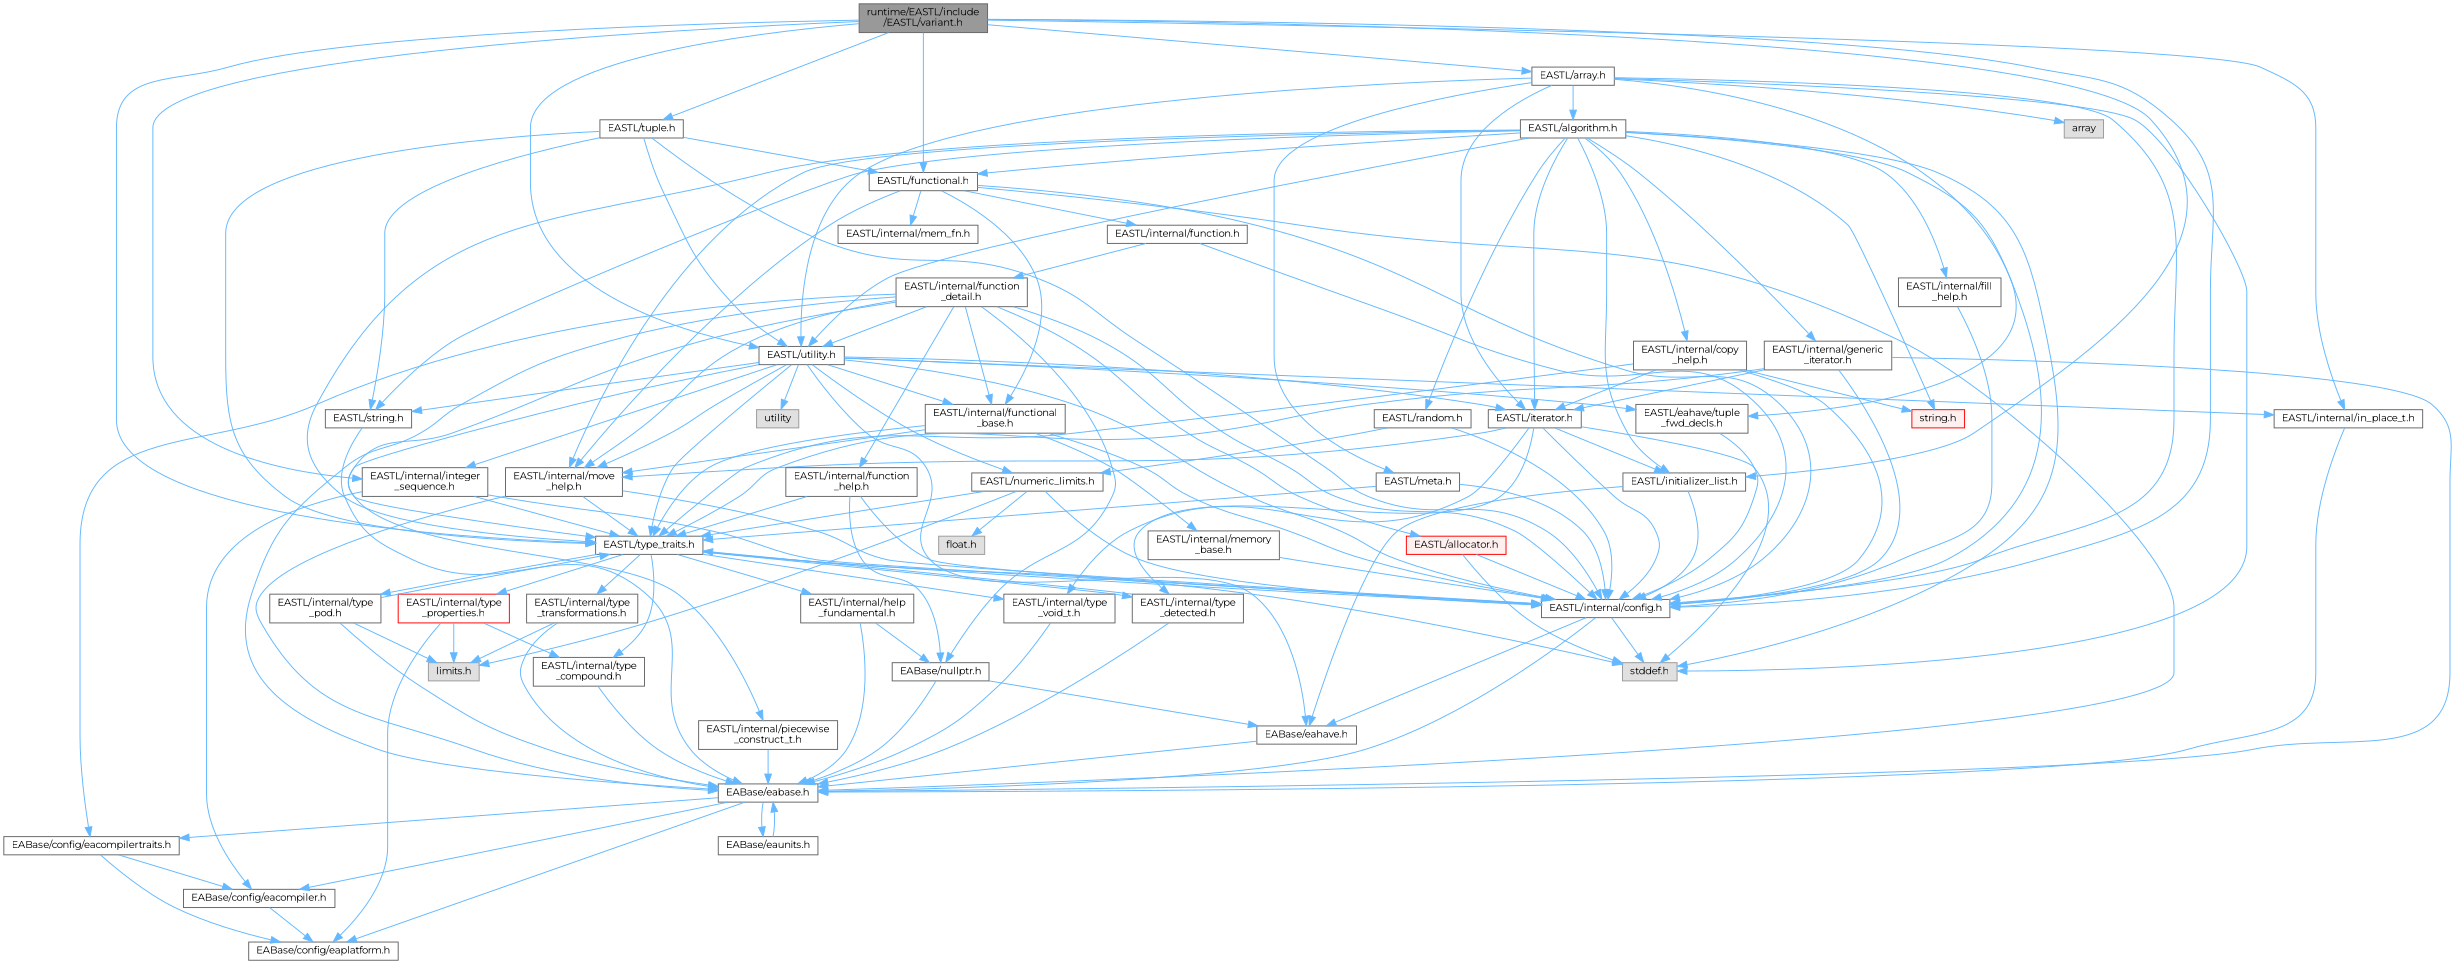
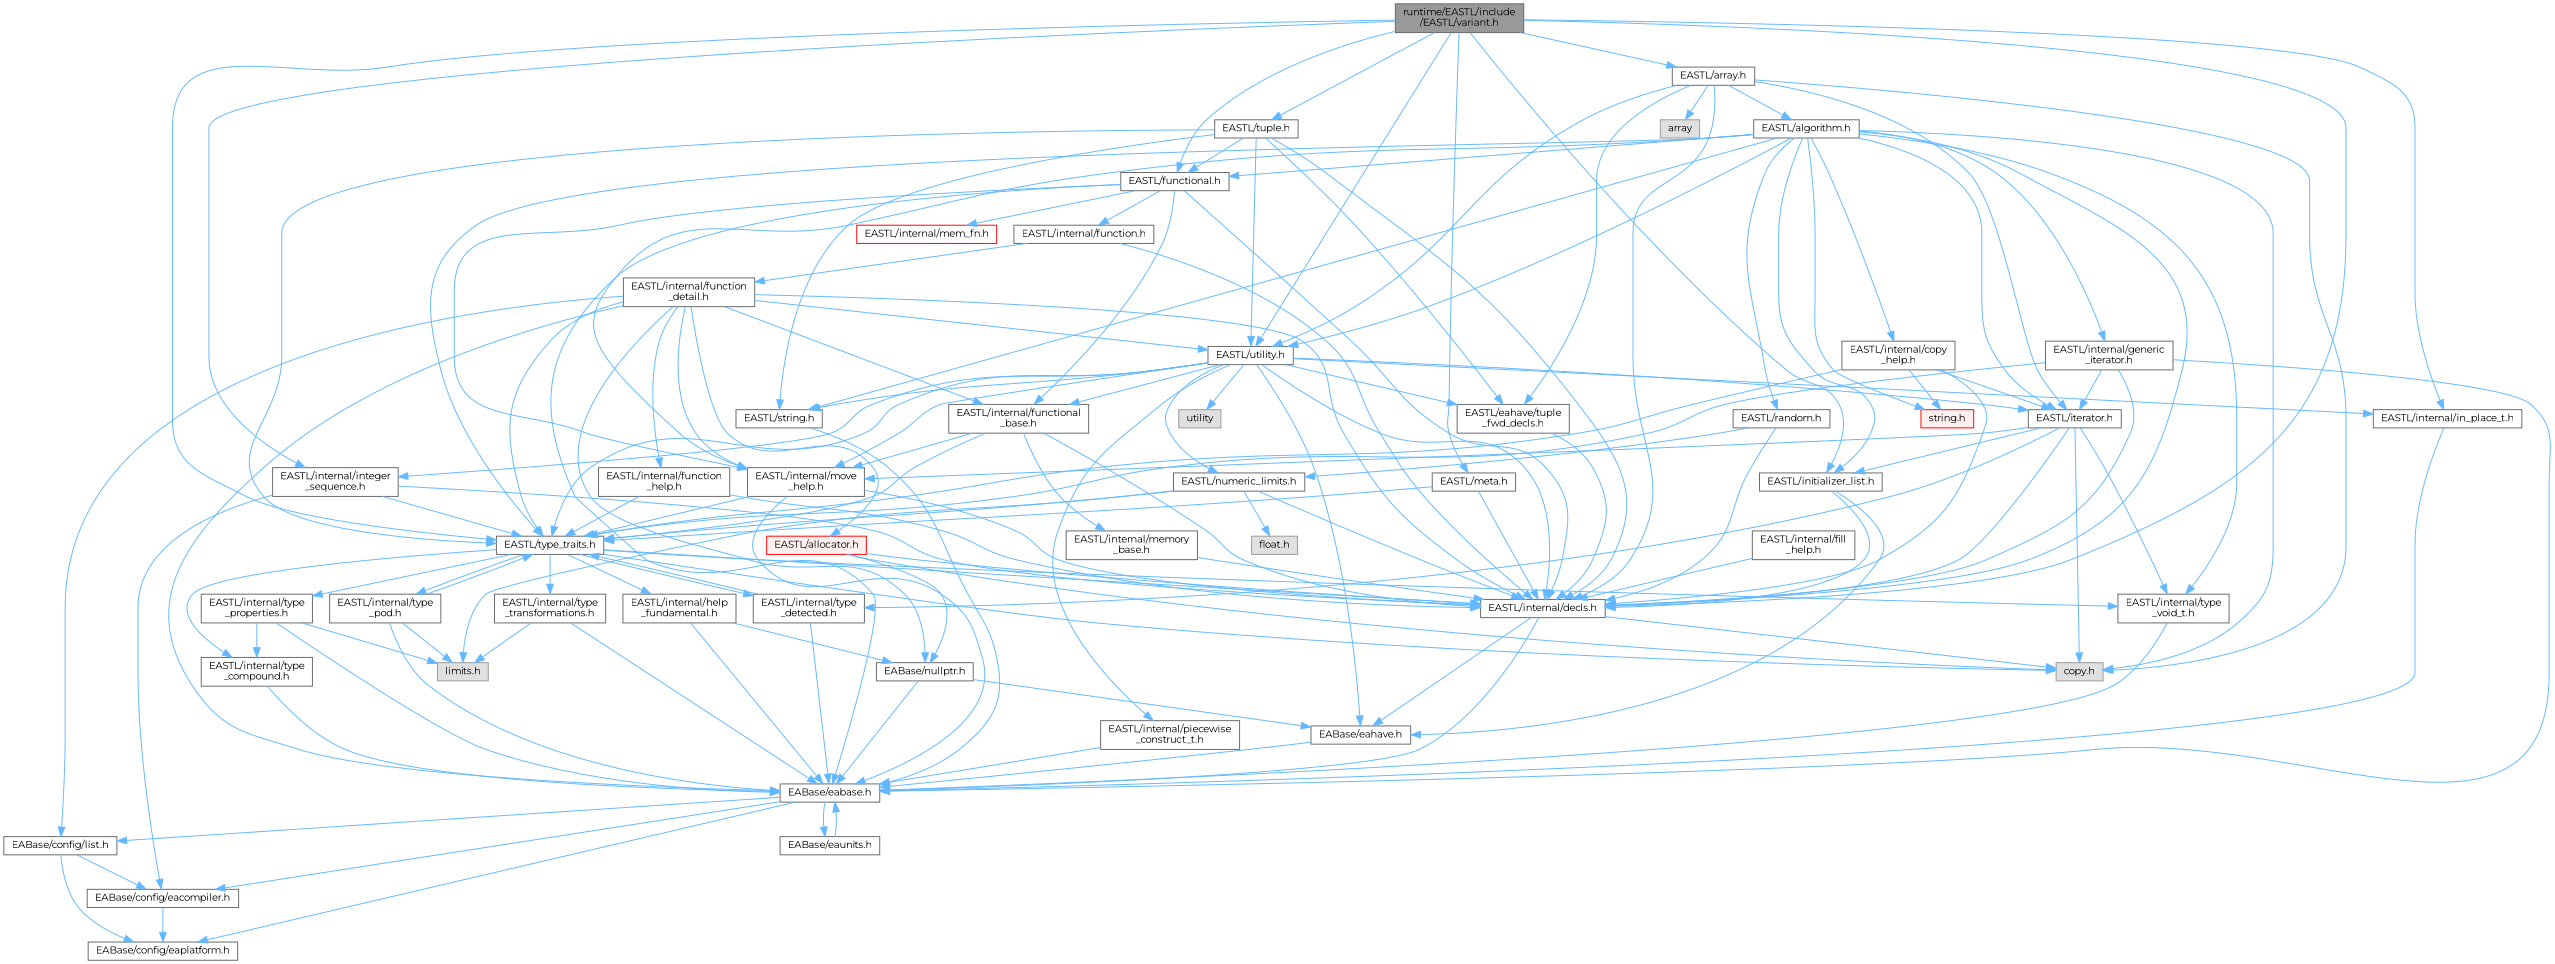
  digraph {
    fontname=Montserrat
    node [color=grey40 fillcolor=white fontname=Montserrat fontsize=10 shape=box style=filled]
    edge [color=steelblue1 fontname=Montserrat fontsize=10 labelfontname=Helvetica labelfontsize=10 style=solid]
    n1 [color=gray40 fillcolor=grey60 fontcolor=black height=0.2 label="runtime/EASTL/include\l/EASTL/variant.h" width=0.4]
-   n2 [height=0.2 label="EASTL/internal/config.h" width=0.4]
+   n2 [height=0.2 label="EASTL/internal/decls.h" width=0.4]
    n3 [height=0.2 label="EASTL/internal/in_place_t.h" width=0.4]
    n4 [height=0.2 label="EASTL/internal/integer\l_sequence.h" width=0.4]
    n5 [height=0.2 label="EASTL/type_traits.h" width=0.4]
    n6 [height=0.2 label="EASTL/meta.h" width=0.4]
    n7 [height=0.2 label="EASTL/utility.h" width=0.4]
    n8 [height=0.2 label="EASTL/initializer_list.h" width=0.4]
    n9 [height=0.2 label="EASTL/functional.h" width=0.4]
    n10 [height=0.2 label="EASTL/tuple.h" width=0.4]
    n11 [height=0.2 label="EASTL/array.h" width=0.4]
    n12 [height=0.2 label="EABase/eabase.h" width=0.4]
    n13 [height=0.2 label="EABase/eahave.h" width=0.4]
-   n14 [color=grey60 fillcolor="#E0E0E0" height=0.2 label="stddef.h" width=0.4]
+   n14 [color=grey60 fillcolor="#E0E0E0" height=0.2 label="copy.h" width=0.4]
    n15 [height=0.2 label="EABase/config/eacompiler.h" width=0.4]
    n16 [height=0.2 label="EASTL/internal/help\l_fundamental.h" width=0.4]
    n17 [height=0.2 label="EASTL/internal/type\l_transformations.h" width=0.4]
    n18 [height=0.2 label="EASTL/internal/type\l_void_t.h" width=0.4]
-   n19 [color=red height=0.2 label="EASTL/internal/type\l_properties.h" width=0.4]
+   n19 [height=0.2 label="EASTL/internal/type\l_properties.h" width=0.4]
    n20 [height=0.2 label="EASTL/internal/type\l_compound.h" width=0.4]
    n21 [height=0.2 label="EASTL/internal/type\l_pod.h" width=0.4]
    n22 [height=0.2 label="EASTL/internal/type\l_detected.h" width=0.4]
    n23 [height=0.2 label="EASTL/iterator.h" width=0.4]
    n24 [height=0.2 label="EASTL/internal/move\l_help.h" width=0.4]
    n25 [height=0.2 label="EASTL/numeric_limits.h" width=0.4]
    n26 [height=0.2 label="EASTL/string.h" width=0.4]
    n27 [height=0.2 label="EASTL/internal/functional\l_base.h" width=0.4]
    n28 [height=0.2 label="EASTL/eahave/tuple\l_fwd_decls.h" width=0.4]
    n29 [height=0.2 label="EASTL/internal/piecewise\l_construct_t.h" width=0.4]
    n30 [color=grey60 fillcolor="#E0E0E0" height=0.2 label=utility width=0.4]
-   n31 [height=0.2 label="EASTL/internal/mem_fn.h" width=0.4]
+   n31 [color=red height=0.2 label="EASTL/internal/mem_fn.h" width=0.4]
    n32 [height=0.2 label="EASTL/internal/function.h" width=0.4]
    n33 [height=0.2 label="EASTL/algorithm.h" width=0.4]
    n34 [color=grey60 fillcolor="#E0E0E0" height=0.2 label=array width=0.4]
    n35 [height=0.2 label="EABase/config/eaplatform.h" width=0.4]
-   n36 [height=0.2 label="EABase/config/eacompilertraits.h" width=0.4]
+   n36 [height=0.2 label="EABase/config/list.h" width=0.4]
    n37 [height=0.2 label="EABase/eaunits.h" width=0.4]
    n38 [height=0.2 label="EABase/nullptr.h" width=0.4]
    n39 [color=grey60 fillcolor="#E0E0E0" height=0.2 label="limits.h" width=0.4]
    n40 [color=grey60 fillcolor="#E0E0E0" height=0.2 label="float.h" width=0.4]
    n41 [height=0.2 label="EASTL/internal/memory\l_base.h" width=0.4]
    n42 [height=0.2 label="EASTL/internal/function\l_detail.h" width=0.4]
    n43 [color=red fillcolor="#FFF0F0" height=0.2 label="EASTL/allocator.h" width=0.4]
    n44 [height=0.2 label="EASTL/internal/function\l_help.h" width=0.4]
    n45 [height=0.2 label="EASTL/internal/copy\l_help.h" width=0.4]
    n46 [color=red fillcolor="#FFF0F0" height=0.2 label="string.h" width=0.4]
    n47 [height=0.2 label="EASTL/internal/fill\l_help.h" width=0.4]
    n48 [height=0.2 label="EASTL/internal/generic\l_iterator.h" width=0.4]
    n49 [height=0.2 label="EASTL/random.h" width=0.4]
    n1 -> n2
    n1 -> n3
    n1 -> n4
    n1 -> n5
-   n11 -> n6
+   n1 -> n6
    n1 -> n7
    n1 -> n8
    n1 -> n9
    n1 -> n10
    n1 -> n11
    n2 -> n12
    n2 -> n13
    n2 -> n14
    n3 -> n12
    n4 -> n2
    n4 -> n5
    n4 -> n15
    n5 -> n2
    n5 -> n14
    n5 -> n16
    n5 -> n17
    n5 -> n18
    n5 -> n19
    n5 -> n20
    n5 -> n21
    n5 -> n22
    n6 -> n2
    n6 -> n5
    n7 -> n2
    n7 -> n3
    n7 -> n4
    n7 -> n5
    n7 -> n13
    n7 -> n23
    n7 -> n24
    n7 -> n25
    n7 -> n26
    n7 -> n27
    n7 -> n28
    n7 -> n29
    n7 -> n30
    n8 -> n2
    n8 -> n13
    n9 -> n2
    n9 -> n12
    n9 -> n24
    n9 -> n27
    n9 -> n31
    n9 -> n32
    n10 -> n2
    n10 -> n5
    n10 -> n7
    n10 -> n9
    n10 -> n26
+   n10 -> n28
    n11 -> n2
    n11 -> n7
    n11 -> n14
    n11 -> n23
    n11 -> n28
    n11 -> n33
    n11 -> n34
    n12 -> n15
    n12 -> n35
    n12 -> n36
    n12 -> n37
    n13 -> n12
    n15 -> n35
    n16 -> n12
    n16 -> n38
    n17 -> n12
    n17 -> n39
    n18 -> n12
-   n19 -> n35
+   n19 -> n12
    n19 -> n20
    n19 -> n39
    n20 -> n12
    n21 -> n5
    n21 -> n12
    n21 -> n39
    n22 -> n5
    n22 -> n12
    n23 -> n2
    n23 -> n8
    n23 -> n14
    n23 -> n18
    n23 -> n22
    n23 -> n24
    n24 -> n2
    n24 -> n5
    n24 -> n12
    n25 -> n2
    n25 -> n5
    n25 -> n39
    n25 -> n40
    n26 -> n12
    n27 -> n2
    n27 -> n5
    n27 -> n24
    n27 -> n41
    n28 -> n2
    n29 -> n12
    n32 -> n2
    n32 -> n42
    n33 -> n2
    n33 -> n5
    n33 -> n7
    n33 -> n8
    n33 -> n9
    n33 -> n14
    n33 -> n23
    n33 -> n24
    n33 -> n26
    n33 -> n45
    n33 -> n46
-   n33 -> n47
+   n33 -> n18
    n33 -> n48
    n33 -> n49
    n36 -> n15
    n36 -> n35
    n37 -> n12
    n38 -> n12
    n38 -> n13
    n41 -> n2
    n42 -> n2
    n42 -> n5
    n42 -> n7
    n42 -> n12
    n42 -> n24
    n42 -> n27
    n42 -> n36
    n42 -> n38
    n42 -> n43
    n42 -> n44
    n43 -> n2
    n43 -> n14
-   n44 -> n38
+   n43 -> n38
    n44 -> n2
    n44 -> n5
    n45 -> n2
    n45 -> n5
    n45 -> n23
    n45 -> n46
    n47 -> n2
    n48 -> n2
    n48 -> n5
    n48 -> n12
    n48 -> n23
    n49 -> n2
    n49 -> n25
  }
